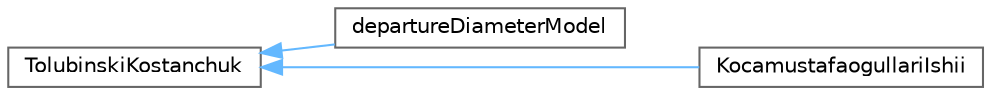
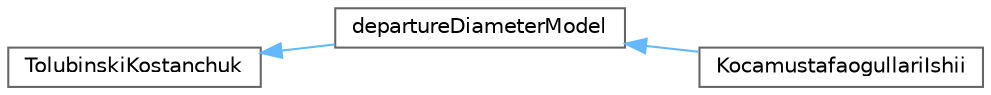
  digraph {
    rankdir=LR
    node [color=grey40 fillcolor=white fontname=Helvetica fontsize=10 shape=box style=filled]
    edge [color=steelblue1 dir=back fontname=Helvetica fontsize=10 labelfontname=Helvetica labelfontsize=10 style=solid]
    n1 [height=0.2 label=departureDiameterModel width=0.4]
    n2 [height=0.2 label=KocamustafaogullariIshii width=0.4]
    n3 [height=0.2 label=TolubinskiKostanchuk width=0.4]
-   n3 -> n2
+   n1 -> n2
    n3 -> n1
  }
